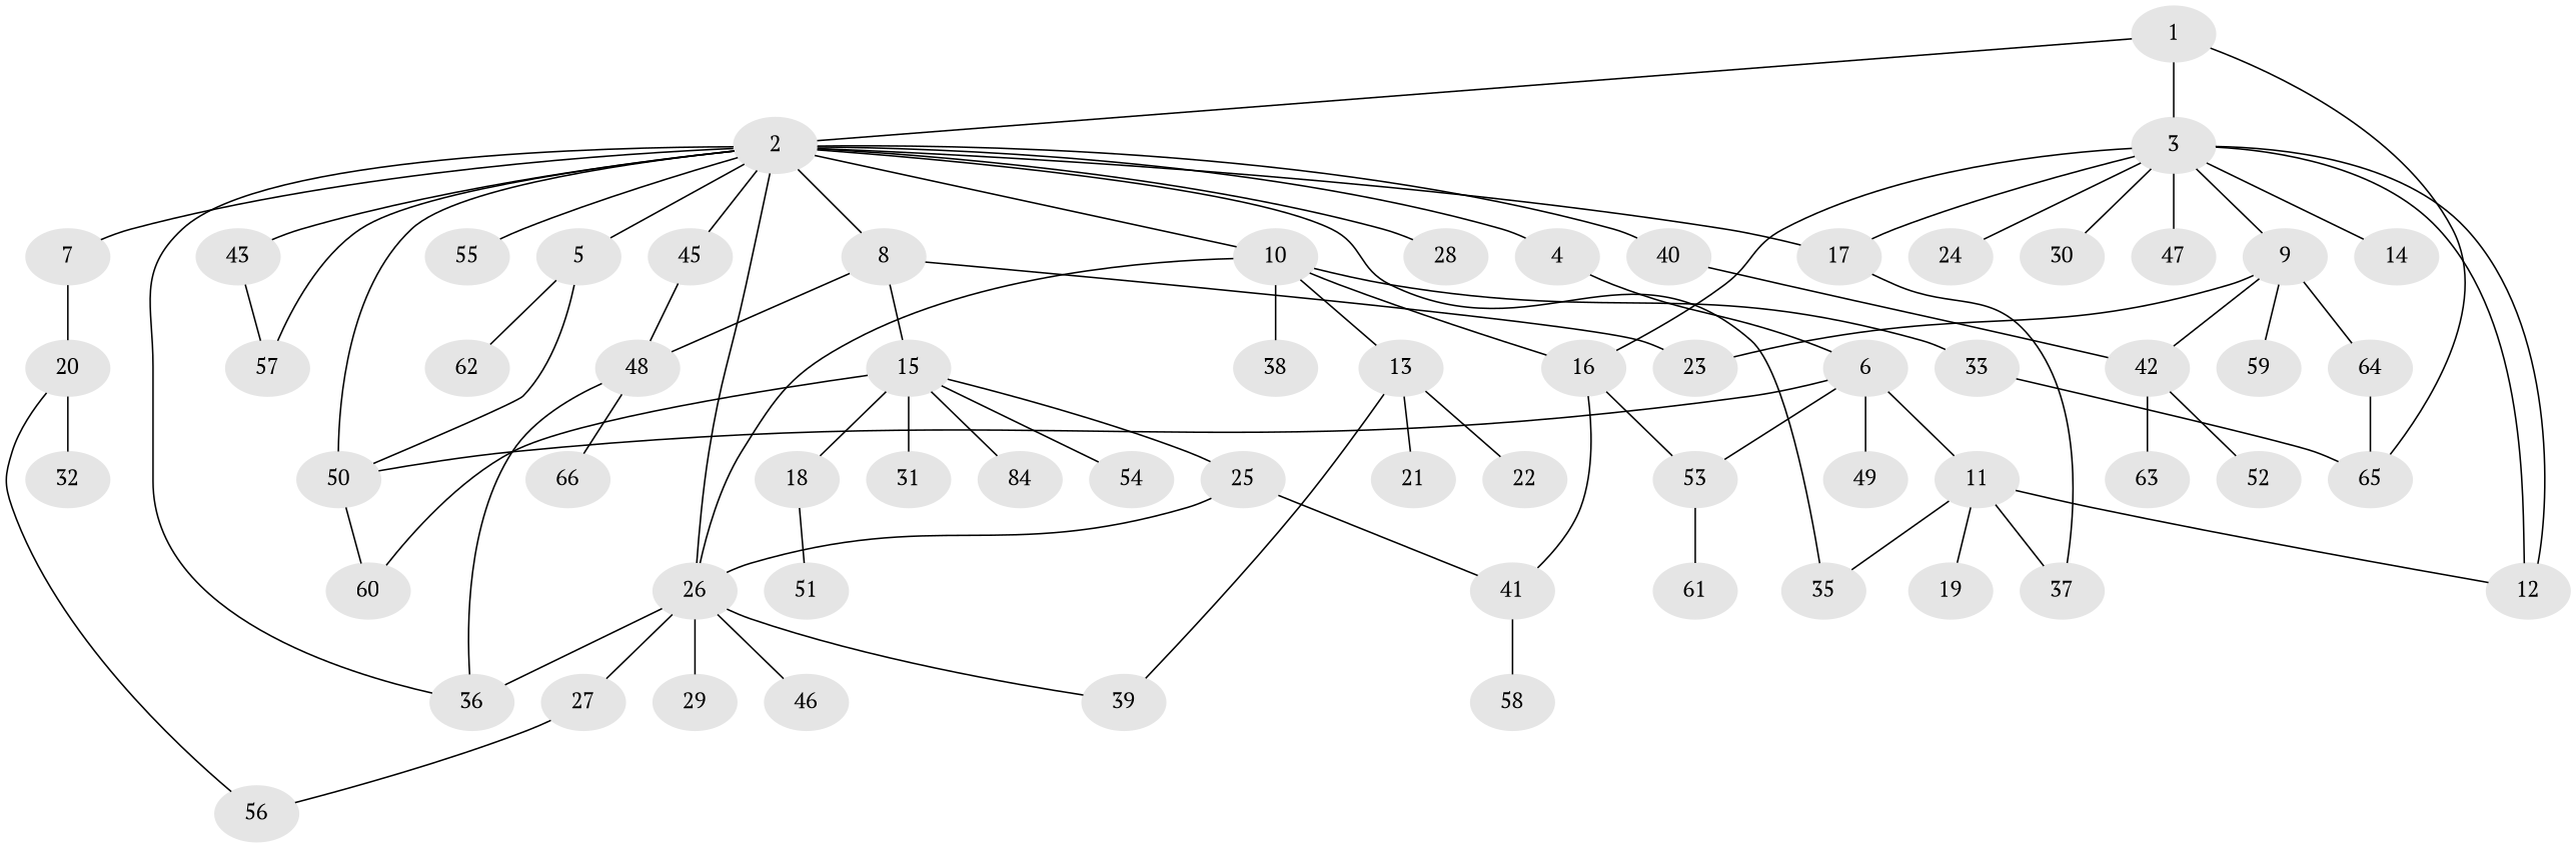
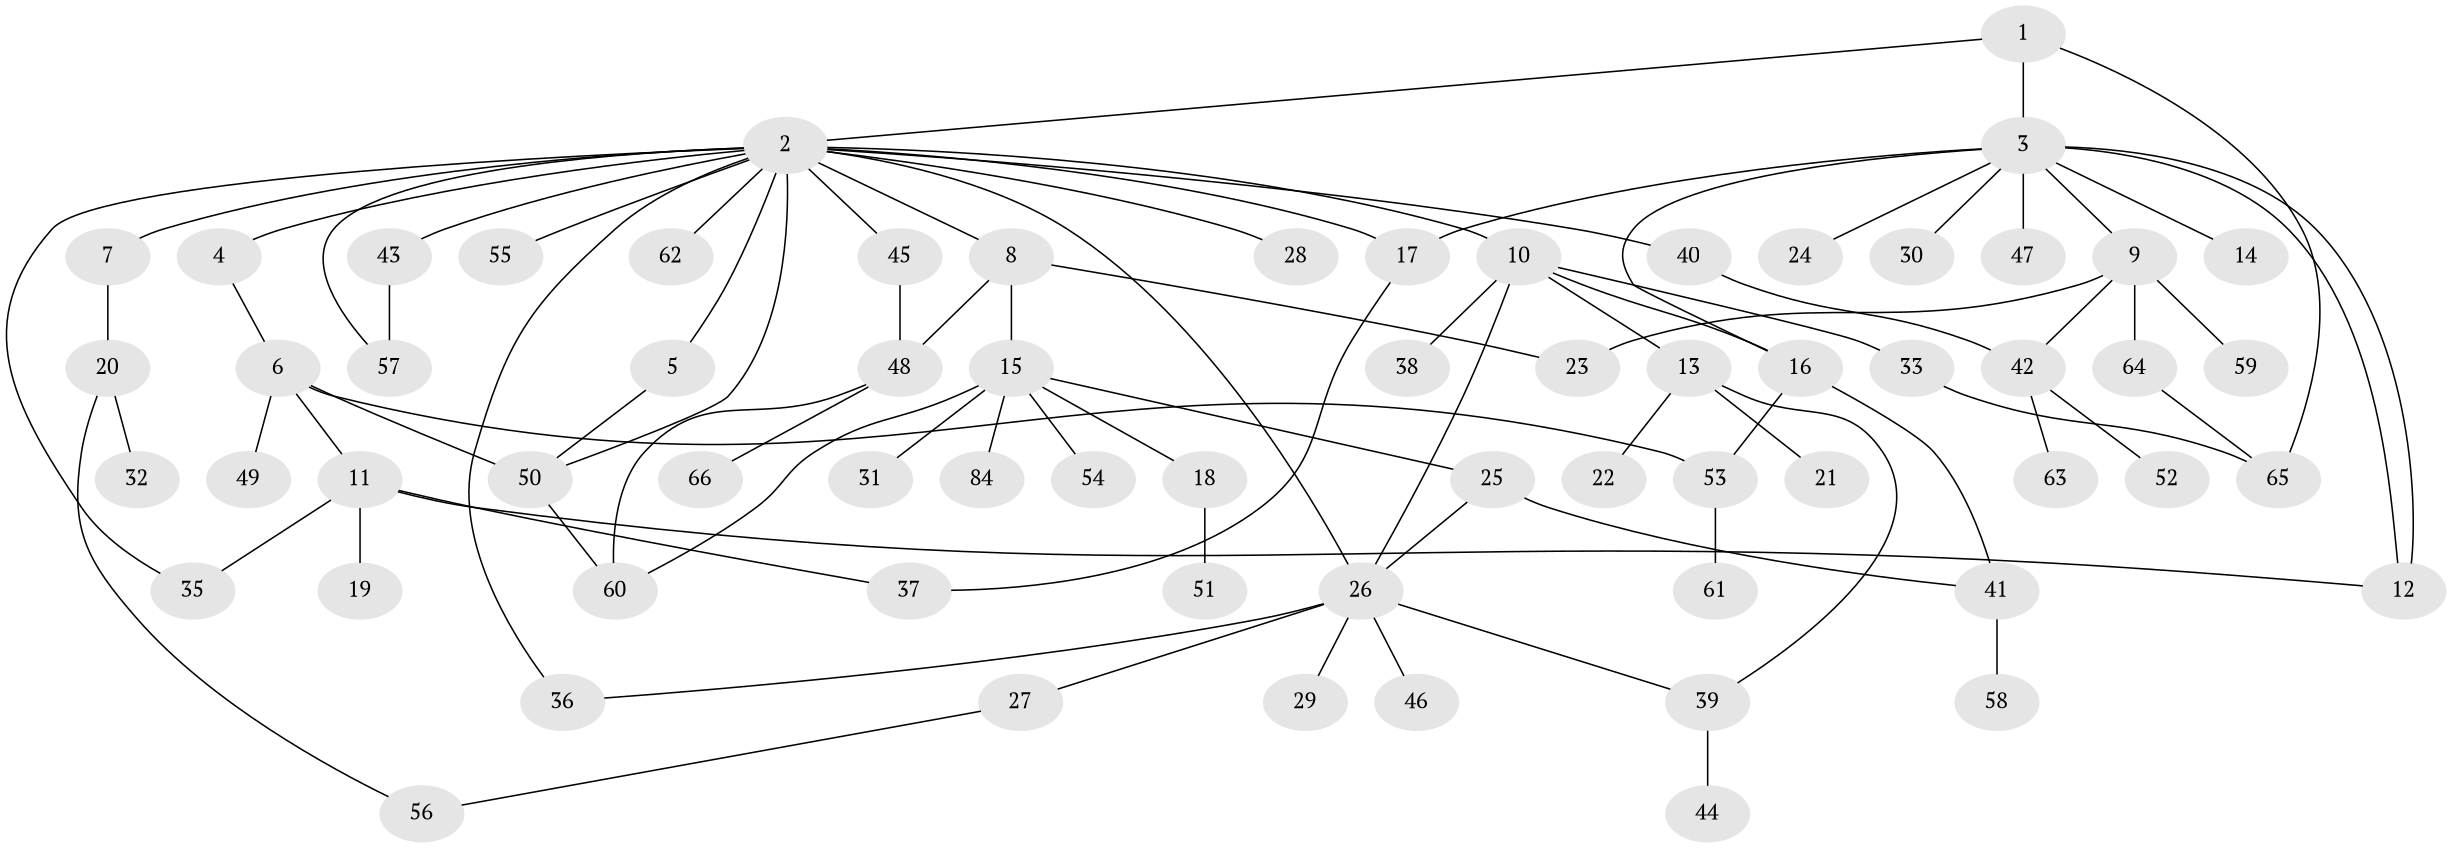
  graph {
    fontname="PT Serif"
    node [color=gray90 fontname="PT Serif" style=filled]
    edge [fontname="PT Serif"]
    1
    2
    3
    65
    4
    5
    7
    8
    10
    17
    26
    28
    35
    36
    40
    43
    45
    50
    55
    57
    62
    9
    12
    14
    16
    24
    30
    47
    6
    20
    15
    23
    48
    13
    33
    38
    37
    39
    27
    29
    46
    42
    60
    59
    64
    53
    41
    11
    49
    19
    61
    32
    56
    18
    25
    31
    n57 [label=84]
    54
    52
    63
    21
    22
+   44
    51
    58
    66
    1 -- 2
    1 -- 3
    1 -- 65
    2 -- 4
    2 -- 5
    2 -- 7
    2 -- 8
    2 -- 10
    2 -- 17
    2 -- 26
    2 -- 28
    2 -- 35
    2 -- 36
    2 -- 40
    2 -- 43
    2 -- 45
    2 -- 50
    2 -- 55
    2 -- 57
-   5 -- 62
+   2 -- 62
    3 -- 17
    3 -- 9
    3 -- 12
    3 -- 12
    3 -- 14
    3 -- 16
    3 -- 24
    3 -- 30
    3 -- 47
    4 -- 6
    5 -- 50
    7 -- 20
    8 -- 15
    8 -- 23
    8 -- 48
    10 -- 26
    10 -- 16
    10 -- 13
    10 -- 33
    10 -- 38
    17 -- 37
    26 -- 36
    26 -- 39
    26 -- 27
    26 -- 29
    26 -- 46
    40 -- 42
    43 -- 57
    45 -- 48
    50 -- 60
    9 -- 23
    9 -- 42
    9 -- 59
    9 -- 64
    16 -- 53
    16 -- 41
    6 -- 50
    6 -- 53
    6 -- 11
    6 -- 49
    20 -- 32
    20 -- 56
    15 -- 60
    15 -- 18
    15 -- 25
    15 -- 31
    15 -- n57
    15 -- 54
-   48 -- 36
+   48 -- 60
    48 -- 66
    13 -- 39
    13 -- 21
    13 -- 22
    33 -- 65
+   39 -- 44
    27 -- 56
    42 -- 52
    42 -- 63
    64 -- 65
    53 -- 61
    41 -- 58
    11 -- 35
    11 -- 12
    11 -- 37
    11 -- 19
    18 -- 51
    25 -- 26
    25 -- 41
  }
